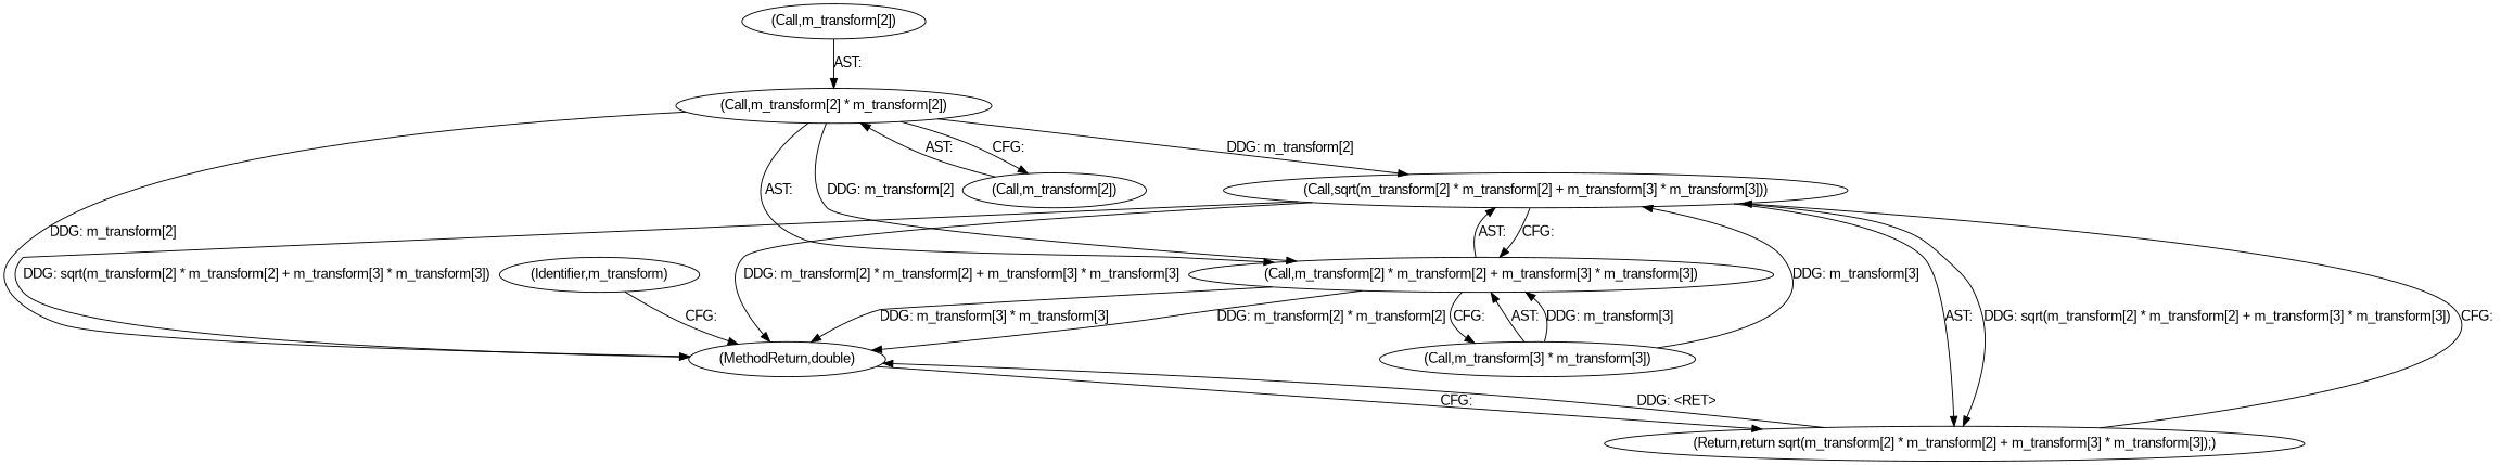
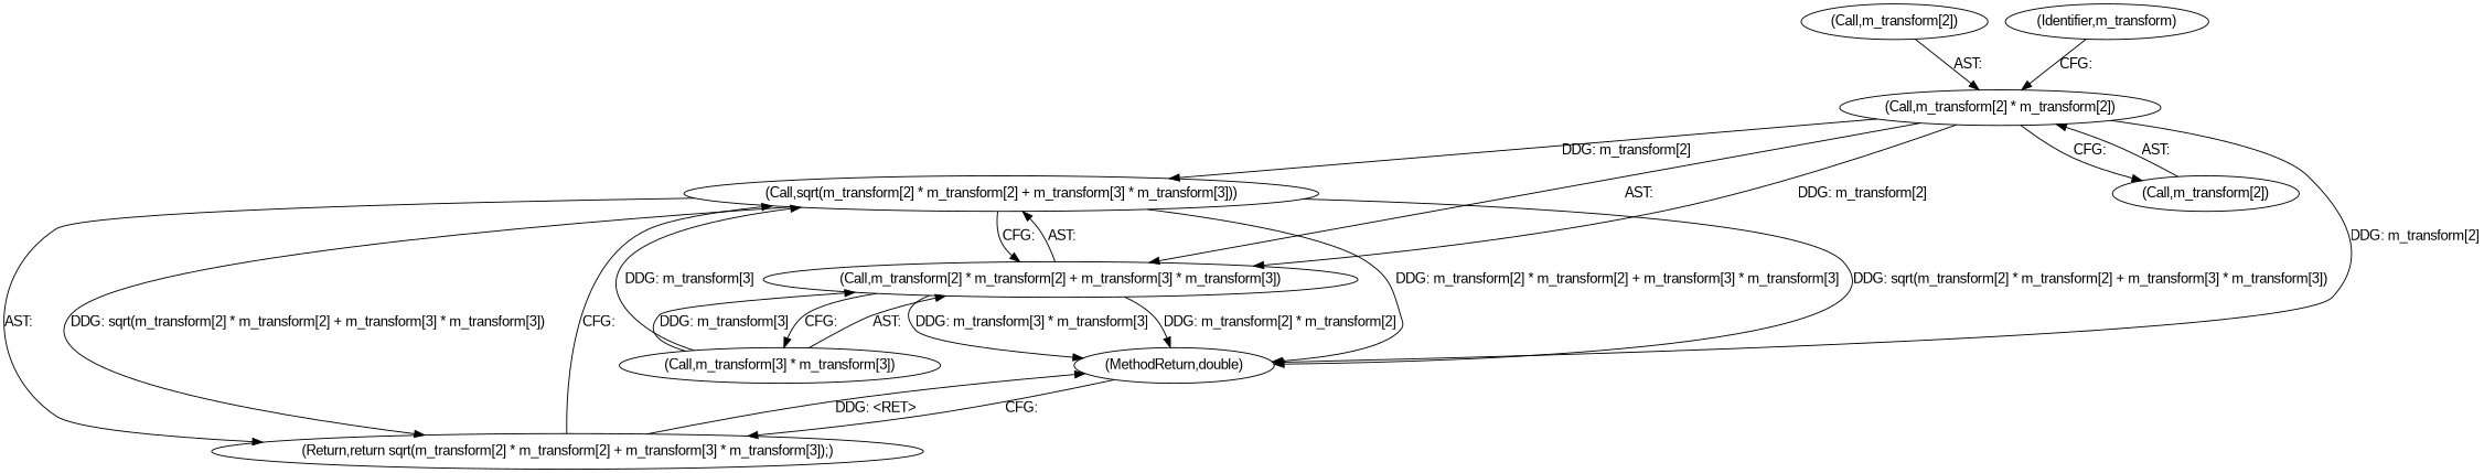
  digraph {
    fontname="Liberation Sans"
    node [fontname="Liberation Sans"]
    edge [fontname="Liberation Sans"]
    n1 [label="(Call,m_transform[2] * m_transform[2])"]
    n2 [label="(Call,sqrt(m_transform[2] * m_transform[2] + m_transform[3] * m_transform[3]))"]
    n3 [label="(Call,m_transform[2] * m_transform[2] + m_transform[3] * m_transform[3])"]
    n4 [label="(Call,m_transform[2])"]
    n5 [label="(MethodReturn,double)"]
    n6 [label="(Return,return sqrt(m_transform[2] * m_transform[2] + m_transform[3] * m_transform[3]);)"]
    n7 [label="(Call,m_transform[3] * m_transform[3])"]
    n8 [label="(Call,m_transform[2])"]
    n9 [label="(Identifier,m_transform)"]
    n1 -> n2 [label="DDG: m_transform[2]"]
    n1 -> n3 [label="AST: "]
    n1 -> n3 [label="DDG: m_transform[2]"]
    n1 -> n4 [label="CFG: "]
    n1 -> n5 [label="DDG: m_transform[2]"]
    n2 -> n3 [label="CFG: "]
    n2 -> n5 [label="DDG: m_transform[2] * m_transform[2] + m_transform[3] * m_transform[3]"]
    n2 -> n5 [label="DDG: sqrt(m_transform[2] * m_transform[2] + m_transform[3] * m_transform[3])"]
    n2 -> n6 [label="AST: "]
    n2 -> n6 [label="DDG: sqrt(m_transform[2] * m_transform[2] + m_transform[3] * m_transform[3])"]
    n3 -> n2 [label="AST: "]
    n3 -> n5 [label="DDG: m_transform[2] * m_transform[2]"]
    n3 -> n5 [label="DDG: m_transform[3] * m_transform[3]"]
    n3 -> n7 [label="CFG: "]
    n4 -> n1 [label="AST: "]
    n5 -> n6 [label="CFG: "]
    n6 -> n2 [label="CFG: "]
    n6 -> n5 [label="DDG: <RET>"]
    n7 -> n2 [label="DDG: m_transform[3]"]
    n7 -> n3 [label="AST: "]
    n7 -> n3 [label="DDG: m_transform[3]"]
    n8 -> n1 [label="AST: "]
-   n9 -> n5 [label="CFG: "]
+   n9 -> n1 [label="CFG: "]
  }
